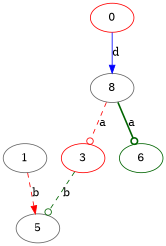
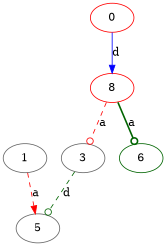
  strict digraph {
    node [color=gray40]
    edge [arrowhead=odot color=darkgreen style=dashed]
-   3 [color=red]
+   3
    n2 [label=5]
    6 [color=darkgreen]
    0 [color=red]
-   8
+   8 [color=red]
    1
-   3 -> n2 [label=b]
+   3 -> n2 [label=d]
    0 -> 8 [arrowhead=normal color=blue label=d style=solid]
    8 -> 3 [color=red label=a]
    8 -> 6 [label=a style=bold]
-   1 -> n2 [arrowhead=normal color=red label=b]
+   1 -> n2 [arrowhead=normal color=red label=a]
  }
